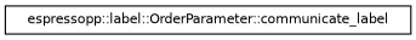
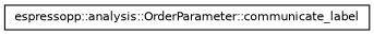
  digraph {
    rankdir=LR
-   n1 [color=black fillcolor=white fontname=Helvetica fontsize=10 height=0.2 label="espressopp::label::OrderParameter::communicate_label" shape=record style=filled width=0.4]
+   n1 [color=black fillcolor=white fontname=Helvetica fontsize=10 height=0.2 label="espressopp::analysis::OrderParameter::communicate_label" shape=record style=filled width=0.4]
  }
